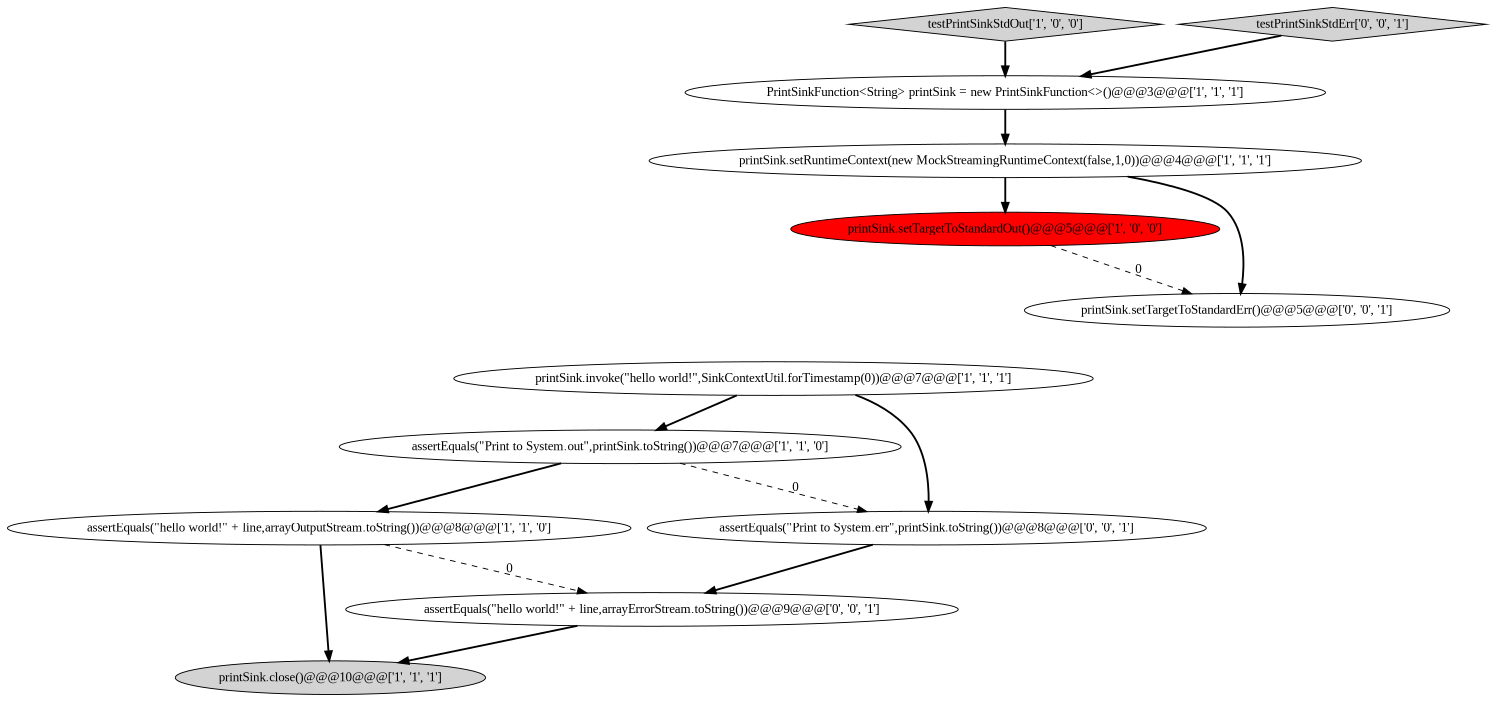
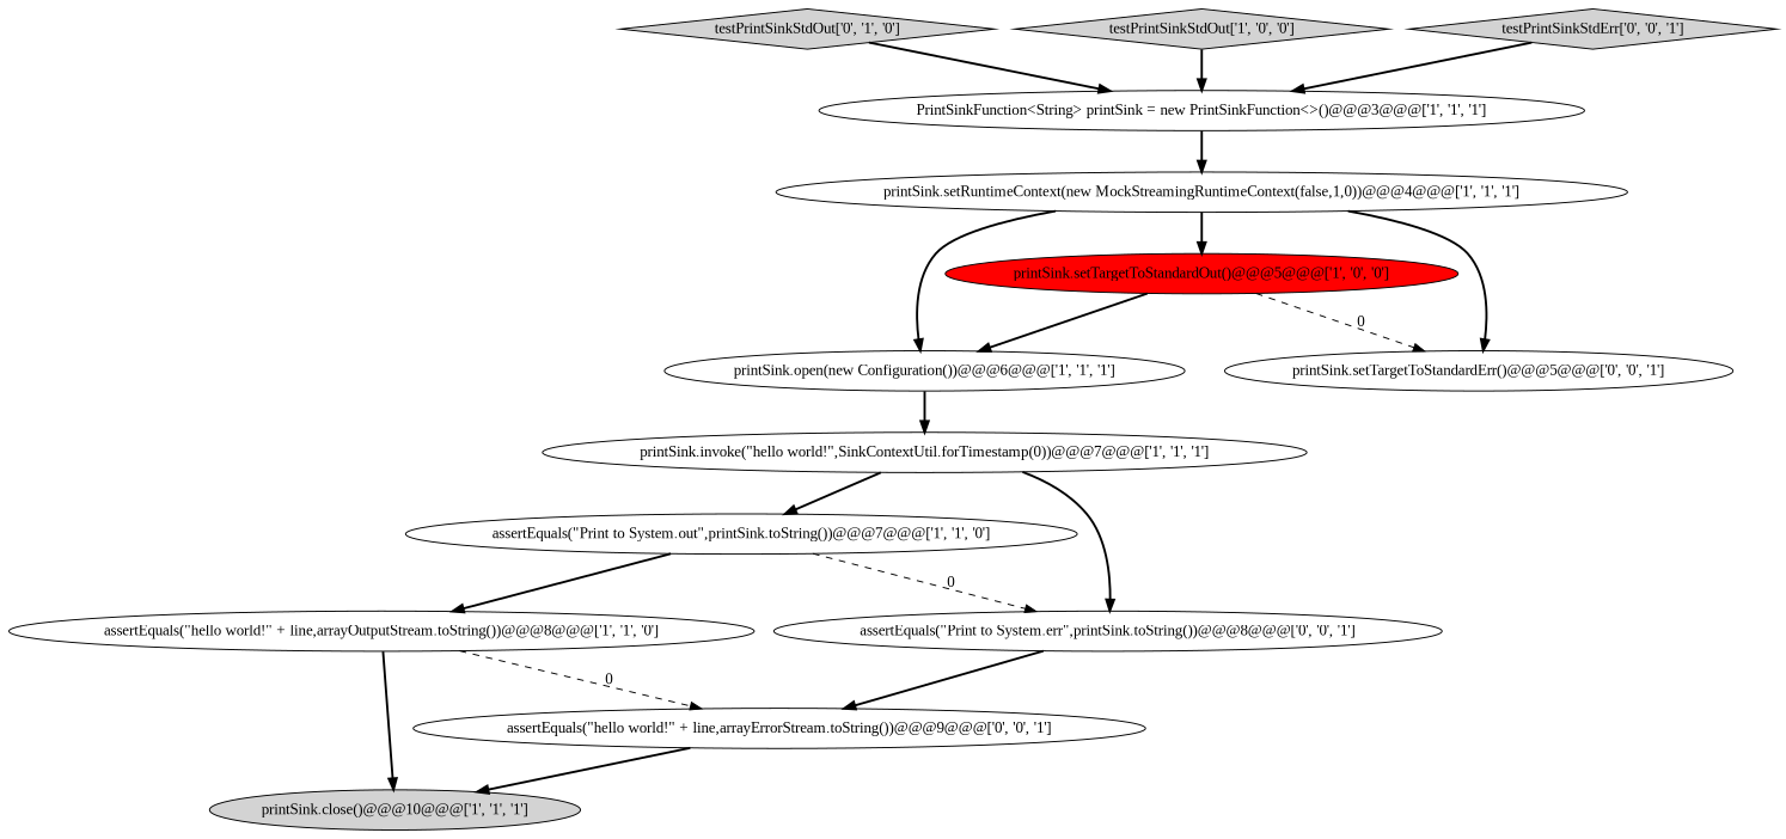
  digraph {
    fontname="Liberation Serif"
    node [fillcolor=white fontname="Liberation Serif" shape=ellipse style=filled]
    edge [fontname="Liberation Serif" style=bold]
    n1 [label="assertEquals(\"Print to System.out\",printSink.toString())@@@7@@@['1', '1', '0']"]
    n2 [label="assertEquals(\"Print to System.err\",printSink.toString())@@@8@@@['0', '0', '1']"]
    n3 [label="assertEquals(\"hello world!\" + line,arrayOutputStream.toString())@@@8@@@['1', '1', '0']"]
    n4 [label="assertEquals(\"hello world!\" + line,arrayErrorStream.toString())@@@9@@@['0', '0', '1']"]
    n5 [fillcolor=lightgray label="printSink.close()@@@10@@@['1', '1', '1']"]
    n6 [label="printSink.invoke(\"hello world!\",SinkContextUtil.forTimestamp(0))@@@7@@@['1', '1', '1']"]
+   n7 [label="printSink.open(new Configuration())@@@6@@@['1', '1', '1']"]
+   n8 [fillcolor=lightgray label="testPrintSinkStdOut['0', '1', '0']" shape=diamond]
    n9 [label="PrintSinkFunction<String> printSink = new PrintSinkFunction<>()@@@3@@@['1', '1', '1']"]
    n10 [label="printSink.setRuntimeContext(new MockStreamingRuntimeContext(false,1,0))@@@4@@@['1', '1', '1']"]
    n11 [label="printSink.setTargetToStandardErr()@@@5@@@['0', '0', '1']"]
    n12 [fillcolor=red label="printSink.setTargetToStandardOut()@@@5@@@['1', '0', '0']"]
    n13 [fillcolor=lightgray label="testPrintSinkStdOut['1', '0', '0']" shape=diamond]
    n14 [fillcolor=lightgray label="testPrintSinkStdErr['0', '0', '1']" shape=diamond]
    n1 -> n2 [label=0 style=dashed]
    n1 -> n3
    n2 -> n4
    n3 -> n4 [label=0 style=dashed]
    n3 -> n5
    n4 -> n5
    n6 -> n1
    n6 -> n2
+   n7 -> n6
+   n8 -> n9
    n9 -> n10
+   n10 -> n7
    n10 -> n11
    n10 -> n12
+   n12 -> n7
    n12 -> n11 [label=0 style=dashed]
    n13 -> n9
    n14 -> n9
  }
